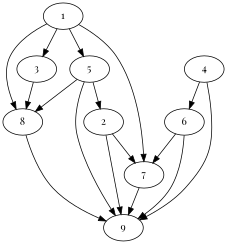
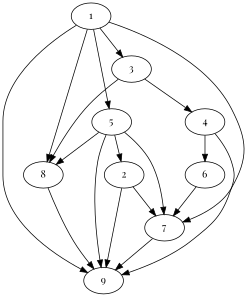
  digraph {
    fontname="Playfair Display"
    node [Weight=10 fontname="Playfair Display"]
    edge [Weight=23 fontname="Playfair Display"]
    1 [Weight=7]
    8 [Weight=6]
    3
    5
    7 [Weight=9]
    9 [Weight=5]
    6
    4 [Weight=5]
    2 [Weight=8]
    1 -> 8 [Weight=57]
    1 -> 3 [Weight=40]
    1 -> 5 [Weight=17]
    1 -> 7 [Weight=57]
-   6 -> 9
+   1 -> 9
    8 -> 9 [Weight=34]
    3 -> 8
+   3 -> 4
    5 -> 8 [Weight=51]
+   5 -> 7 [Weight=57]
    5 -> 9 [Weight=34]
    5 -> 2 [Weight=17]
    7 -> 9 [Weight=34]
    6 -> 7 [Weight=17]
    4 -> 9
    4 -> 6 [Weight=11]
    2 -> 7 [Weight=28]
    2 -> 9 [Weight=45]
  }
